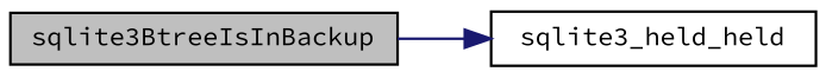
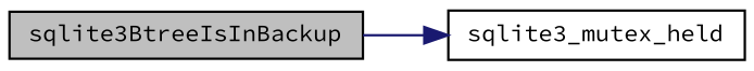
  digraph {
    rankdir=LR
    fontname="Source Code Pro"
    node [color=black fontname="Source Code Pro" fontsize=10 shape=record style=filled]
    n1 [fillcolor=grey75 fontcolor=black height=0.2 label=sqlite3BtreeIsInBackup width=0.4]
-   n2 [fillcolor=white height=0.2 label=sqlite3_held_held width=0.4]
+   n2 [fillcolor=white height=0.2 label=sqlite3_mutex_held width=0.4]
    n1 -> n2 [color=midnightblue fontname="Source Code Pro" fontsize=10 labelfontname=FreeSans labelfontsize=10 style=solid]
  }
